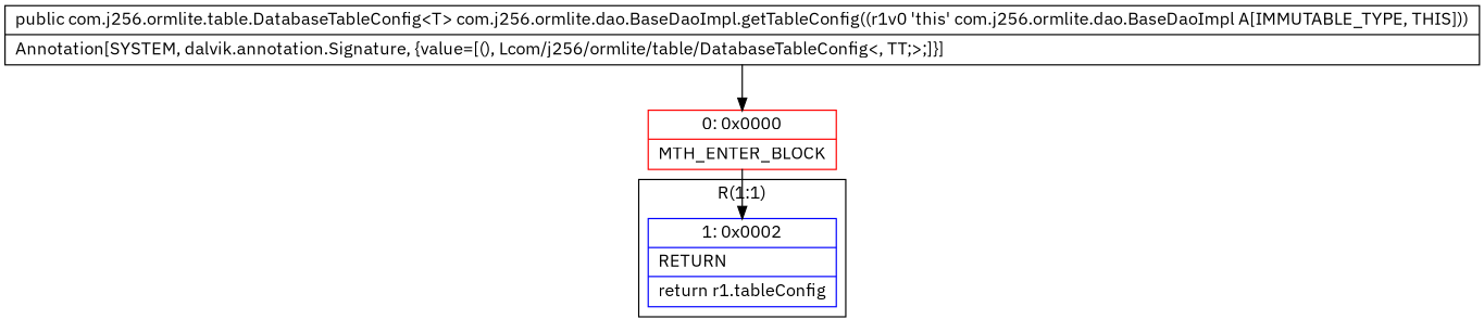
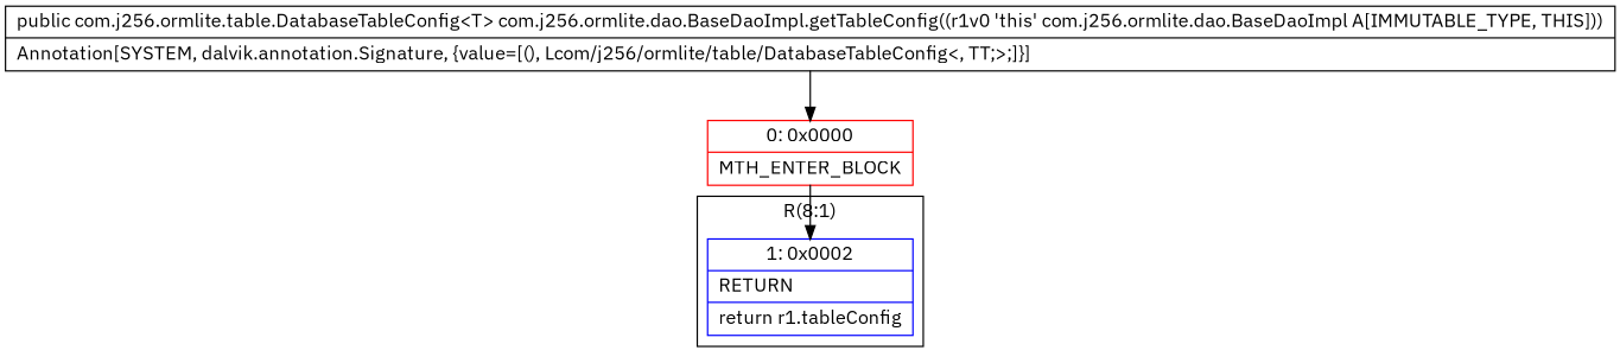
  digraph {
    fontname="IBM Plex Sans"
    node [shape=record fontname="IBM Plex Sans"]
    edge [fontname="IBM Plex Sans"]
    n1 [color=blue label="{1\:\ 0x0002|RETURN\l|return r1.tableConfig\l}"]
    n2 [color=red label="{0\:\ 0x0000|MTH_ENTER_BLOCK\l}"]
    n3 [label="{public com.j256.ormlite.table.DatabaseTableConfig\<T\> com.j256.ormlite.dao.BaseDaoImpl.getTableConfig((r1v0 'this' com.j256.ormlite.dao.BaseDaoImpl A[IMMUTABLE_TYPE, THIS]))  | Annotation[SYSTEM, dalvik.annotation.Signature, \{value=[(), Lcom\/j256\/ormlite\/table\/DatabaseTableConfig\<, TT;\>;]\}]\l}"]
    subgraph cluster_1 {
-     label="R(1:1)"
+     label="R(8:1)"
      n1
    }
    n2 -> n1
    n3 -> n2
  }
